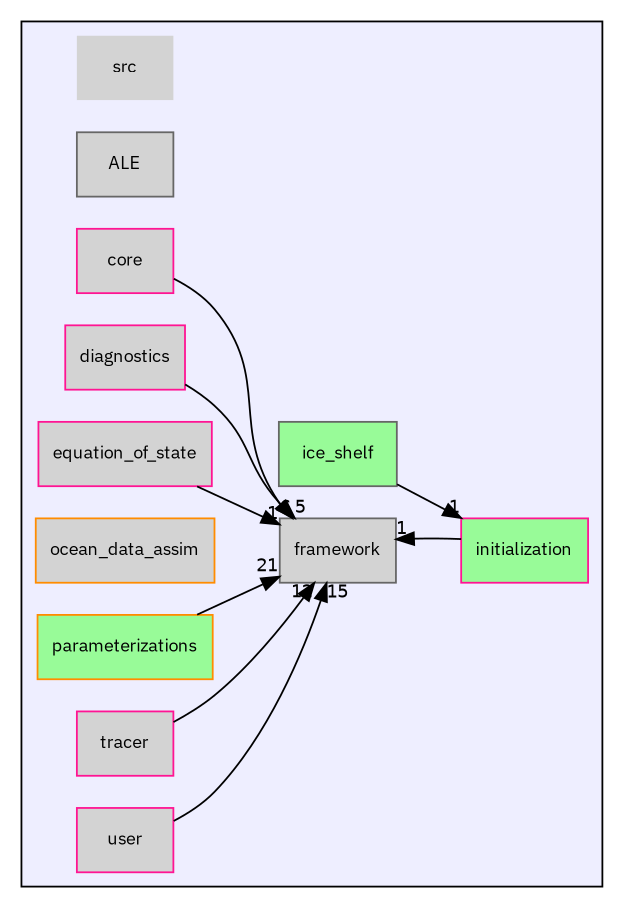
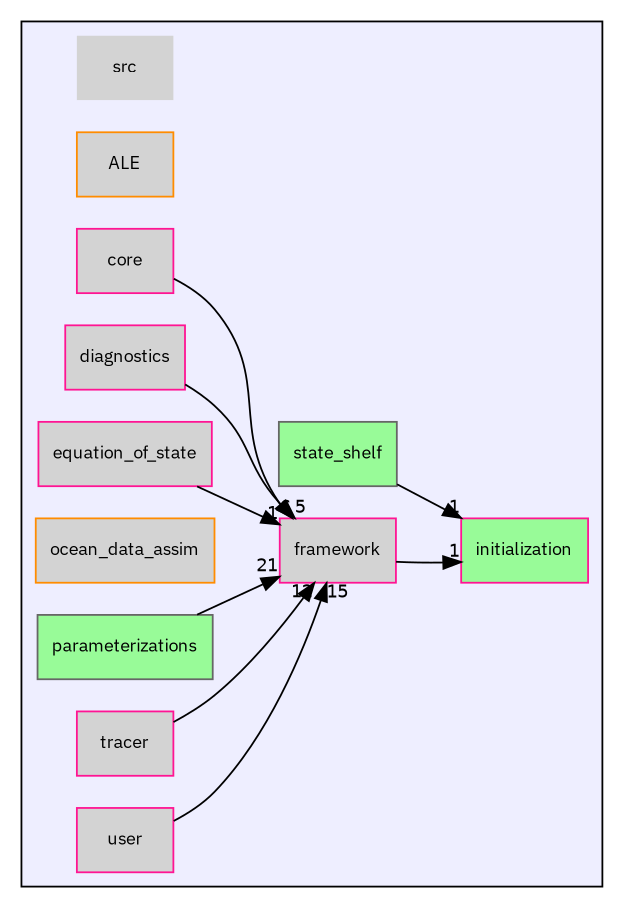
  digraph {
    compound=true
    fontname="IBM Plex Sans"
    rankdir=LR
    node [color=deeppink fillcolor=lightgrey fontname="IBM Plex Sans" fontsize=10 shape=box style=filled]
    edge [fontname="IBM Plex Sans" headlabel=1 labeldistance=1.5 labelfontname=Helvetica labelfontsize=10]
    n1 [label=src shape=plaintext]
-   n2 [color=gray40 label=ALE]
+   n2 [color=darkorange label=ALE]
    n3 [label=core]
    n4 [label=diagnostics]
    n5 [label=equation_of_state]
-   n6 [color=gray40 label=framework]
-   n7 [color=gray40 fillcolor=palegreen label=ice_shelf]
+   n6 [label=framework]
+   n7 [color=gray40 fillcolor=palegreen label=state_shelf]
    n8 [fillcolor=palegreen label=initialization]
    n9 [color=darkorange label=ocean_data_assim]
-   n10 [color=darkorange fillcolor=palegreen label=parameterizations]
+   n10 [color=gray40 fillcolor=palegreen label=parameterizations]
    n11 [label=tracer]
    n12 [label=user]
    subgraph cluster_1 {
      bgcolor="#eeeeff"
      pencolor=black
      n1
      n2
      n3
      n4
      n5
      n6
      n7
      n8
      n9
      n10
      n11
      n12
    }
    n3 -> n6 [headlabel=6]
    n4 -> n6 [headlabel=5]
    n5 -> n6
    n7 -> n8
-   n8 -> n6
+   n6 -> n8
    n10 -> n6 [headlabel=21]
    n11 -> n6 [headlabel=12]
    n12 -> n6 [headlabel=15]
  }
